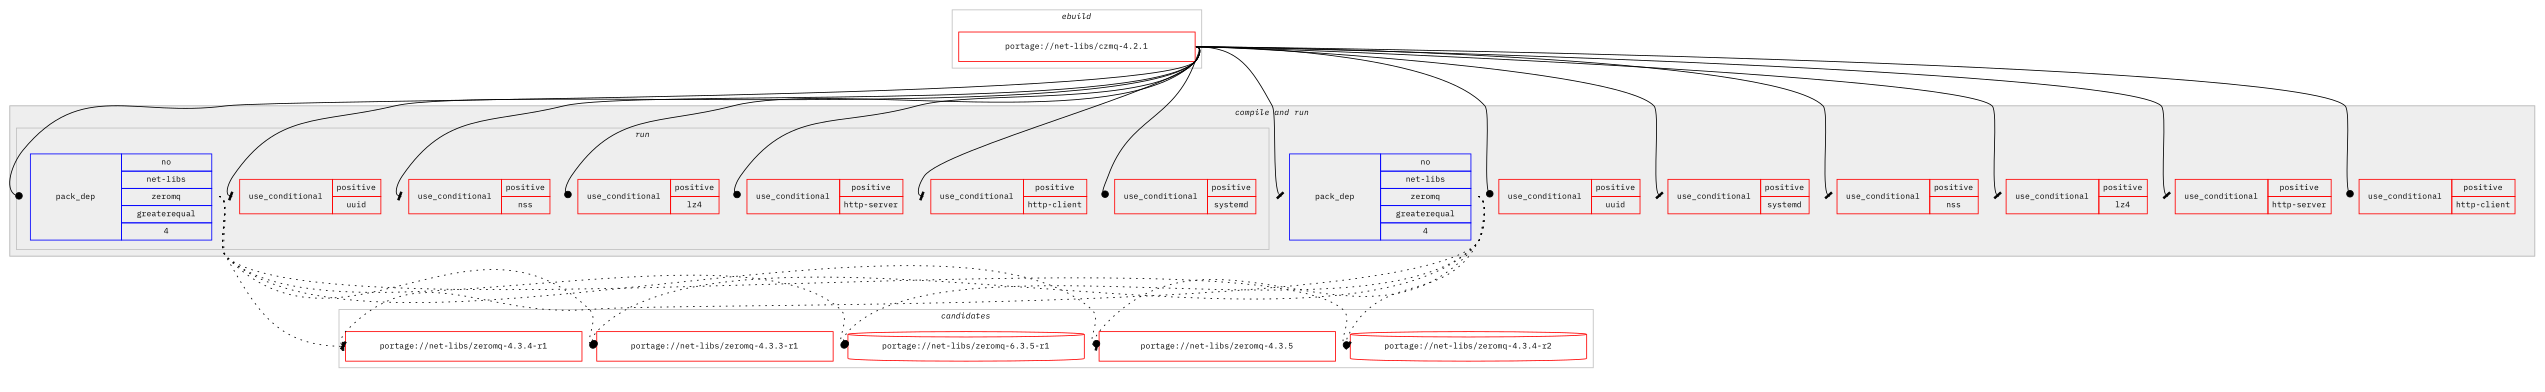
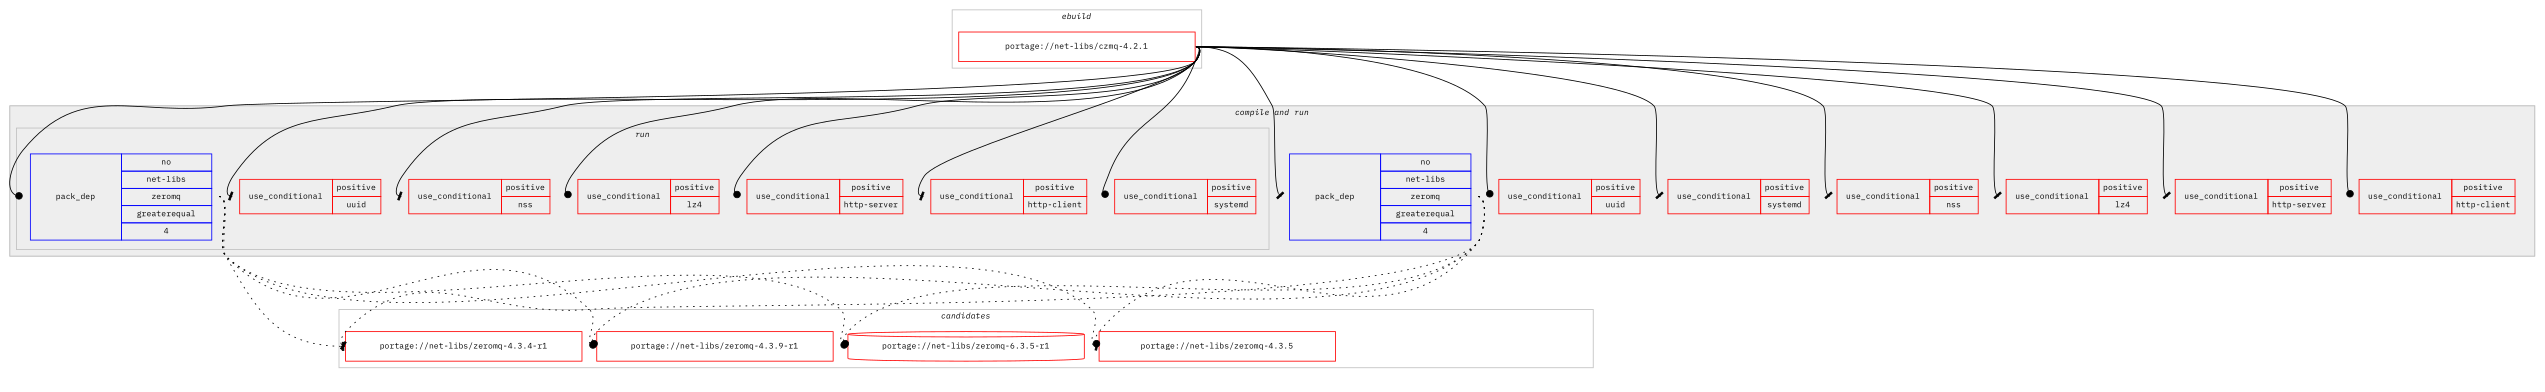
  digraph {
    compound=true
    concentrate=true
    fontname="IBM Plex Mono"
    fontsize=10
    newrank=true
    rankdir=TB
    ranksep=1.5
    node [color=red fontname="IBM Plex Mono" fontsize=10 shape=none]
    edge [arrowhead=dot fontname="IBM Plex Mono" headport=w style=solid tailport=e weight=20]
    n1 [label="portage://net-libs/czmq-4.2.1" shape=box width=4]
    n2 [label=<<TABLE BORDER="0" CELLBORDER="1" CELLSPACING="0" CELLPADDING="4"><TR><TD ROWSPAN="3" CELLPADDING="10">use_conditional</TD></TR><TR><TD>positive</TD></TR><TR><TD>http-client</TD></TR></TABLE>>]
    n3 [label=<<TABLE BORDER="0" CELLBORDER="1" CELLSPACING="0" CELLPADDING="4"><TR><TD ROWSPAN="3" CELLPADDING="10">use_conditional</TD></TR><TR><TD>positive</TD></TR><TR><TD>http-server</TD></TR></TABLE>>]
    n4 [label=<<TABLE BORDER="0" CELLBORDER="1" CELLSPACING="0" CELLPADDING="4"><TR><TD ROWSPAN="3" CELLPADDING="10">use_conditional</TD></TR><TR><TD>positive</TD></TR><TR><TD>lz4</TD></TR></TABLE>>]
    n5 [label=<<TABLE BORDER="0" CELLBORDER="1" CELLSPACING="0" CELLPADDING="4"><TR><TD ROWSPAN="3" CELLPADDING="10">use_conditional</TD></TR><TR><TD>positive</TD></TR><TR><TD>nss</TD></TR></TABLE>>]
    n6 [label=<<TABLE BORDER="0" CELLBORDER="1" CELLSPACING="0" CELLPADDING="4"><TR><TD ROWSPAN="3" CELLPADDING="10">use_conditional</TD></TR><TR><TD>positive</TD></TR><TR><TD>systemd</TD></TR></TABLE>>]
    n7 [label=<<TABLE BORDER="0" CELLBORDER="1" CELLSPACING="0" CELLPADDING="4"><TR><TD ROWSPAN="3" CELLPADDING="10">use_conditional</TD></TR><TR><TD>positive</TD></TR><TR><TD>uuid</TD></TR></TABLE>>]
    n8 [color=blue label=<<TABLE BORDER="0" CELLBORDER="1" CELLSPACING="0" CELLPADDING="4" WIDTH="220"><TR><TD ROWSPAN="6" CELLPADDING="30">pack_dep</TD></TR><TR><TD WIDTH="110">no</TD></TR><TR><TD>net-libs</TD></TR><TR><TD>zeromq</TD></TR><TR><TD>greaterequal</TD></TR><TR><TD>4</TD></TR></TABLE>>]
    n9 [label=<<TABLE BORDER="0" CELLBORDER="1" CELLSPACING="0" CELLPADDING="4"><TR><TD ROWSPAN="3" CELLPADDING="10">use_conditional</TD></TR><TR><TD>positive</TD></TR><TR><TD>systemd</TD></TR></TABLE>>]
    n10 [label=<<TABLE BORDER="0" CELLBORDER="1" CELLSPACING="0" CELLPADDING="4"><TR><TD ROWSPAN="3" CELLPADDING="10">use_conditional</TD></TR><TR><TD>positive</TD></TR><TR><TD>http-client</TD></TR></TABLE>>]
    n11 [label=<<TABLE BORDER="0" CELLBORDER="1" CELLSPACING="0" CELLPADDING="4"><TR><TD ROWSPAN="3" CELLPADDING="10">use_conditional</TD></TR><TR><TD>positive</TD></TR><TR><TD>http-server</TD></TR></TABLE>>]
    n12 [label=<<TABLE BORDER="0" CELLBORDER="1" CELLSPACING="0" CELLPADDING="4"><TR><TD ROWSPAN="3" CELLPADDING="10">use_conditional</TD></TR><TR><TD>positive</TD></TR><TR><TD>lz4</TD></TR></TABLE>>]
    n13 [label=<<TABLE BORDER="0" CELLBORDER="1" CELLSPACING="0" CELLPADDING="4"><TR><TD ROWSPAN="3" CELLPADDING="10">use_conditional</TD></TR><TR><TD>positive</TD></TR><TR><TD>nss</TD></TR></TABLE>>]
    n14 [label=<<TABLE BORDER="0" CELLBORDER="1" CELLSPACING="0" CELLPADDING="4"><TR><TD ROWSPAN="3" CELLPADDING="10">use_conditional</TD></TR><TR><TD>positive</TD></TR><TR><TD>uuid</TD></TR></TABLE>>]
    n15 [color=blue label=<<TABLE BORDER="0" CELLBORDER="1" CELLSPACING="0" CELLPADDING="4" WIDTH="220"><TR><TD ROWSPAN="6" CELLPADDING="30">pack_dep</TD></TR><TR><TD WIDTH="110">no</TD></TR><TR><TD>net-libs</TD></TR><TR><TD>zeromq</TD></TR><TR><TD>greaterequal</TD></TR><TR><TD>4</TD></TR></TABLE>>]
-   n16 [label="portage://net-libs/zeromq-4.3.3-r1" shape=box width=4]
+   n16 [label="portage://net-libs/zeromq-4.3.9-r1" shape=box width=4]
    n17 [label="portage://net-libs/zeromq-4.3.4-r1" shape=box width=4]
-   n18 [label="portage://net-libs/zeromq-4.3.4-r2" shape=cylinder width=4]
    n19 [label="portage://net-libs/zeromq-4.3.5" shape=box width=4]
    n20 [label="portage://net-libs/zeromq-6.3.5-r1" shape=cylinder width=4]
    subgraph cluster_1 {
      color=gray
      label=<<i>ebuild</i>>
      rank=same
      n1
    }
    subgraph cluster_2 {
      color=gray
      label=<<i>dependencies</i>>
      subgraph cluster_3 {
        color=gray
        fillcolor="#eeeeee"
        label=<<i>compile</i>>
        style=filled
        subgraph sub_4 {
          color=gray
          fillcolor="#eeeeee"
          label=<<i>compile</i>>
          style=filled
          n2
        }
        subgraph sub_5 {
          color=gray
          fillcolor="#eeeeee"
          label=<<i>compile</i>>
          style=filled
          n3
        }
        subgraph sub_6 {
          color=gray
          fillcolor="#eeeeee"
          label=<<i>compile</i>>
          style=filled
          n4
        }
        subgraph sub_7 {
          color=gray
          fillcolor="#eeeeee"
          label=<<i>compile</i>>
          style=filled
          n5
        }
        subgraph sub_8 {
          color=gray
          fillcolor="#eeeeee"
          label=<<i>compile</i>>
          style=filled
          n6
        }
        subgraph sub_9 {
          color=gray
          fillcolor="#eeeeee"
          label=<<i>compile</i>>
          style=filled
          n7
        }
        subgraph sub_10 {
          color=gray
          fillcolor="#eeeeee"
          label=<<i>compile</i>>
          style=filled
          n8
        }
      }
      subgraph cluster_11 {
        color=gray
        fillcolor="#eeeeee"
        label=<<i>compile and run</i>>
        style=filled
      }
      subgraph cluster_12 {
        color=gray
        fillcolor="#eeeeee"
        label=<<i>run</i>>
        style=filled
        subgraph sub_13 {
          color=gray
          fillcolor="#eeeeee"
          label=<<i>run</i>>
          style=filled
          n9
        }
        subgraph sub_14 {
          color=gray
          fillcolor="#eeeeee"
          label=<<i>run</i>>
          style=filled
          n10
        }
        subgraph sub_15 {
          color=gray
          fillcolor="#eeeeee"
          label=<<i>run</i>>
          style=filled
          n11
        }
        subgraph sub_16 {
          color=gray
          fillcolor="#eeeeee"
          label=<<i>run</i>>
          style=filled
          n12
        }
        subgraph sub_17 {
          color=gray
          fillcolor="#eeeeee"
          label=<<i>run</i>>
          style=filled
          n13
        }
        subgraph sub_18 {
          color=gray
          fillcolor="#eeeeee"
          label=<<i>run</i>>
          style=filled
          n14
        }
        subgraph sub_19 {
          color=gray
          fillcolor="#eeeeee"
          label=<<i>run</i>>
          style=filled
          n15
        }
      }
    }
    subgraph cluster_20 {
      color=gray
      label=<<i>candidates</i>>
      rank=same
      subgraph sub_21 {
        color=black
        label=<<i>candidates</i>>
        nodesep=1
        rank=same
        n16
        n17
-       n18
        n19
        n20
      }
      subgraph sub_22 {
        color=black
        label=<<i>candidates</i>>
        nodesep=1
        rank=same
        n16
        n17
-       n18
        n19
        n20
      }
    }
    n1 -> n2
    n1 -> n3 [arrowhead=tee]
    n1 -> n4 [arrowhead=tee]
    n1 -> n5 [arrowhead=tee]
    n1 -> n6 [arrowhead=tee]
    n1 -> n7
    n1 -> n8 [arrowhead=tee]
    n1 -> n9
    n1 -> n10 [arrowhead=tee]
    n1 -> n11
    n1 -> n12
    n1 -> n13 [arrowhead=tee]
    n1 -> n14 [arrowhead=tee]
    n1 -> n15
    n8 -> n16 [style=dotted weight=100]
    n8 -> n17 [arrowhead=tee style=dotted weight=100]
-   n8 -> n18 [arrowhead=tee style=dotted weight=100]
    n8 -> n19 [style=dotted weight=100]
    n8 -> n20 [style=dotted weight=100]
    n15 -> n16 [style=dotted weight=100]
    n15 -> n17 [arrowhead=tee style=dotted weight=100]
-   n15 -> n18 [style=dotted weight=100]
    n15 -> n19 [arrowhead=tee style=dotted weight=100]
    n15 -> n20 [style=dotted weight=100]
  }
